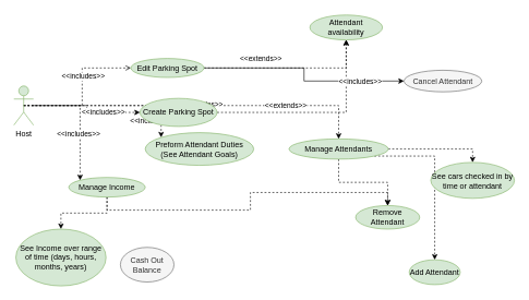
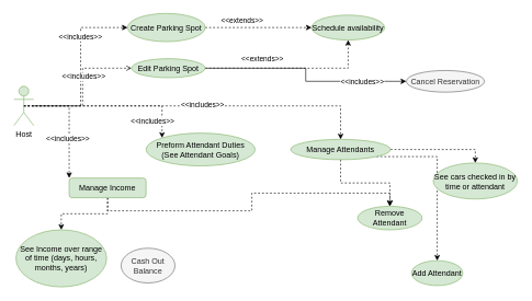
  <mxCell id="0" />
  <mxCell id="1" parent="0" />
  <mxCell id="2" style="edgeStyle=orthogonalEdgeStyle;rounded=0;orthogonalLoop=1;jettySize=auto;html=1;entryX=0;entryY=0.5;entryDx=0;entryDy=0;dashed=1;" edge="1" parent="1" source="12" target="15"><mxGeometry relative="1" as="geometry" /></mxCell>
  <mxCell id="3" value="&amp;lt;&amp;lt;includes&amp;gt;&amp;gt;" style="edgeLabel;html=1;align=center;verticalAlign=middle;resizable=0;points=[];" vertex="1" connectable="0" parent="2"><mxGeometry x="0.351" y="1" relative="1" as="geometry"><mxPoint as="offset" /></mxGeometry></mxCell>
  <mxCell id="4" style="edgeStyle=orthogonalEdgeStyle;rounded=0;orthogonalLoop=1;jettySize=auto;html=1;exitX=0.5;exitY=0.5;exitDx=0;exitDy=0;exitPerimeter=0;entryX=0;entryY=0.5;entryDx=0;entryDy=0;dashed=1;endArrow=open;" edge="1" parent="1" source="12" target="20"><mxGeometry relative="1" as="geometry" /></mxCell>
  <mxCell id="5" value="&amp;lt;&amp;lt;includes&amp;gt;&amp;gt;" style="edgeLabel;html=1;align=center;verticalAlign=middle;resizable=0;points=[];" vertex="1" connectable="0" parent="4"><mxGeometry x="0.209" y="-1" relative="1" as="geometry"><mxPoint as="offset" /></mxGeometry></mxCell>
  <mxCell id="6" style="edgeStyle=orthogonalEdgeStyle;rounded=0;orthogonalLoop=1;jettySize=auto;html=1;exitX=0.5;exitY=0.5;exitDx=0;exitDy=0;exitPerimeter=0;entryX=0.5;entryY=0;entryDx=0;entryDy=0;dashed=1;" edge="1" parent="1" source="12" target="31"><mxGeometry relative="1" as="geometry" /></mxCell>
  <mxCell id="7" value="&amp;lt;&amp;lt;includes&amp;gt;&amp;gt;" style="edgeLabel;html=1;align=center;verticalAlign=middle;resizable=0;points=[];" vertex="1" connectable="0" parent="6"><mxGeometry x="0.017" y="2" relative="1" as="geometry"><mxPoint as="offset" /></mxGeometry></mxCell>
  <mxCell id="8" style="edgeStyle=orthogonalEdgeStyle;rounded=0;orthogonalLoop=1;jettySize=auto;html=1;exitX=0.5;exitY=0.5;exitDx=0;exitDy=0;exitPerimeter=0;entryX=0;entryY=0;entryDx=0;entryDy=0;dashed=1;" edge="1" parent="1" source="12" target="32"><mxGeometry relative="1" as="geometry" /></mxCell>
  <mxCell id="9" value="&amp;lt;&amp;lt;includes&amp;gt;&amp;gt;" style="edgeLabel;html=1;align=center;verticalAlign=middle;resizable=0;points=[];" vertex="1" connectable="0" parent="8"><mxGeometry x="0.493" y="-4" relative="1" as="geometry"><mxPoint x="2" y="19" as="offset" /></mxGeometry></mxCell>
  <mxCell id="10" style="edgeStyle=orthogonalEdgeStyle;rounded=0;orthogonalLoop=1;jettySize=auto;html=1;exitX=0.5;exitY=0.5;exitDx=0;exitDy=0;exitPerimeter=0;entryX=0;entryY=0;entryDx=0;entryDy=0;dashed=1;" edge="1" parent="1" source="12" target="25"><mxGeometry relative="1" as="geometry" /></mxCell>
  <mxCell id="11" value="&amp;lt;&amp;lt;includes&amp;gt;&amp;gt;" style="edgeLabel;html=1;align=center;verticalAlign=middle;resizable=0;points=[];" vertex="1" connectable="0" parent="10"><mxGeometry x="0.007" y="-3" relative="1" as="geometry"><mxPoint y="28.3" as="offset" /></mxGeometry></mxCell>
  <mxCell id="12" value="Host" style="shape=umlActor;verticalLabelPosition=bottom;verticalAlign=top;html=1;outlineConnect=0;fillColor=#d5e8d4;strokeColor=#82b366;" vertex="1" parent="1"><mxGeometry x="20" y="131" width="30" height="60" as="geometry" /></mxCell>
  <mxCell id="13" style="edgeStyle=orthogonalEdgeStyle;rounded=0;orthogonalLoop=1;jettySize=auto;html=1;exitX=1;exitY=0.5;exitDx=0;exitDy=0;dashed=1;" edge="1" parent="1" source="15" target="21"><mxGeometry relative="1" as="geometry" /></mxCell>
  <mxCell id="14" value="&amp;lt;&amp;lt;extends&amp;gt;&amp;gt;" style="edgeLabel;html=1;align=center;verticalAlign=middle;resizable=0;points=[];" vertex="1" connectable="0" parent="13"><mxGeometry x="-0.324" y="2" relative="1" as="geometry"><mxPoint y="-9.5" as="offset" /></mxGeometry></mxCell>
- <mxCell id="15" value="Create Parking Spot" style="ellipse;whiteSpace=wrap;html=1;fillColor=#d5e8d4;strokeColor=#82b366;" vertex="1" parent="1"><mxGeometry x="213" y="150" width="118" height="43" as="geometry" /></mxCell>
+ <mxCell id="15" value="Create Parking Spot" style="ellipse;whiteSpace=wrap;html=1;fillColor=#d5e8d4;strokeColor=#82b366;" vertex="1" parent="1"><mxGeometry x="193" y="20" width="118" height="43" as="geometry" /></mxCell>
  <mxCell id="16" style="edgeStyle=orthogonalEdgeStyle;rounded=0;orthogonalLoop=1;jettySize=auto;html=1;dashed=1;" edge="1" parent="1" source="20" target="21"><mxGeometry relative="1" as="geometry" /></mxCell>
  <mxCell id="17" value="&amp;lt;&amp;lt;extends&amp;gt;&amp;gt;" style="edgeLabel;html=1;align=center;verticalAlign=middle;resizable=0;points=[];" vertex="1" connectable="0" parent="16"><mxGeometry x="-0.338" y="2" relative="1" as="geometry"><mxPoint y="-12.5" as="offset" /></mxGeometry></mxCell>
  <mxCell id="18" style="edgeStyle=orthogonalEdgeStyle;rounded=0;orthogonalLoop=1;jettySize=auto;html=1;dashed=0;" edge="1" parent="1" source="20" target="22"><mxGeometry relative="1" as="geometry" /></mxCell>
  <mxCell id="19" value="&amp;lt;&amp;lt;includes&amp;gt;&amp;gt;" style="edgeLabel;html=1;align=center;verticalAlign=middle;resizable=0;points=[];" vertex="1" connectable="0" parent="18"><mxGeometry x="0.212" y="2" relative="1" as="geometry"><mxPoint x="60" y="2" as="offset" /></mxGeometry></mxCell>
  <mxCell id="20" value="Edit Parking Spot" style="ellipse;whiteSpace=wrap;html=1;fillColor=#d5e8d4;strokeColor=#82b366;" vertex="1" parent="1"><mxGeometry x="199" y="89" width="112" height="29" as="geometry" /></mxCell>
- <mxCell id="21" value="Attendant availability" style="ellipse;whiteSpace=wrap;html=1;fillColor=#d5e8d4;strokeColor=#82b366;" vertex="1" parent="1"><mxGeometry x="473" y="22.5" width="111" height="38" as="geometry" /></mxCell>
- <mxCell id="22" value="Cancel Attendant" style="ellipse;whiteSpace=wrap;html=1;fillColor=#f5f5f5;strokeColor=#666666;fontColor=#333333;" vertex="1" parent="1"><mxGeometry x="617" y="107" width="119" height="33" as="geometry" /></mxCell>
+ <mxCell id="21" value="Schedule availability" style="ellipse;whiteSpace=wrap;html=1;fillColor=#d5e8d4;strokeColor=#82b366;" vertex="1" parent="1"><mxGeometry x="473" y="22.5" width="111" height="38" as="geometry" /></mxCell>
+ <mxCell id="22" value="Cancel Reservation" style="ellipse;whiteSpace=wrap;html=1;fillColor=#f5f5f5;strokeColor=#666666;fontColor=#333333;" vertex="1" parent="1"><mxGeometry x="617" y="107" width="119" height="33" as="geometry" /></mxCell>
  <mxCell id="23" style="edgeStyle=orthogonalEdgeStyle;rounded=0;orthogonalLoop=1;jettySize=auto;html=1;entryX=0.5;entryY=0;entryDx=0;entryDy=0;dashed=1;" edge="1" parent="1" source="25" target="26"><mxGeometry relative="1" as="geometry" /></mxCell>
  <mxCell id="24" style="edgeStyle=orthogonalEdgeStyle;rounded=0;orthogonalLoop=1;jettySize=auto;html=1;exitX=0.5;exitY=1;exitDx=0;exitDy=0;dashed=1;" edge="1" parent="1" source="25" target="34"><mxGeometry relative="1" as="geometry" /></mxCell>
- <mxCell id="25" value="Manage Income" style="ellipse;whiteSpace=wrap;html=1;fillColor=#d5e8d4;strokeColor=#82b366;" vertex="1" parent="1"><mxGeometry x="104" y="271" width="117" height="30" as="geometry" /></mxCell>
+ <mxCell id="25" value="Manage Income" style="whiteSpace=wrap;html=1;fillColor=#d5e8d4;strokeColor=#82b366;rounded=1;" vertex="1" parent="1"><mxGeometry x="104" y="271" width="117" height="30" as="geometry" /></mxCell>
  <mxCell id="26" value="See Income over range of time (days, hours, months, years)" style="ellipse;whiteSpace=wrap;html=1;fillColor=#d5e8d4;strokeColor=#82b366;" vertex="1" parent="1"><mxGeometry x="23" y="350" width="138" height="87" as="geometry" /></mxCell>
  <mxCell id="27" value="Cash Out Balance" style="ellipse;whiteSpace=wrap;html=1;fillColor=#f5f5f5;strokeColor=#666666;fontColor=#333333;" vertex="1" parent="1"><mxGeometry x="183" y="378" width="82" height="53" as="geometry" /></mxCell>
  <mxCell id="28" style="edgeStyle=orthogonalEdgeStyle;rounded=0;orthogonalLoop=1;jettySize=auto;html=1;exitX=1;exitY=0.5;exitDx=0;exitDy=0;entryX=0.5;entryY=0;entryDx=0;entryDy=0;dashed=1;" edge="1" parent="1" source="31" target="33"><mxGeometry relative="1" as="geometry" /></mxCell>
  <mxCell id="29" style="edgeStyle=orthogonalEdgeStyle;rounded=0;orthogonalLoop=1;jettySize=auto;html=1;entryX=0.5;entryY=0;entryDx=0;entryDy=0;dashed=1;" edge="1" parent="1" source="31" target="34"><mxGeometry relative="1" as="geometry" /></mxCell>
  <mxCell id="30" style="edgeStyle=orthogonalEdgeStyle;rounded=0;orthogonalLoop=1;jettySize=auto;html=1;exitX=1;exitY=1;exitDx=0;exitDy=0;entryX=0.5;entryY=0;entryDx=0;entryDy=0;dashed=1;" edge="1" parent="1" source="31" target="35"><mxGeometry relative="1" as="geometry" /></mxCell>
  <mxCell id="31" value="Manage Attendants" style="ellipse;whiteSpace=wrap;html=1;fillColor=#d5e8d4;strokeColor=#82b366;" vertex="1" parent="1"><mxGeometry x="441" y="212" width="152" height="31" as="geometry" /></mxCell>
  <mxCell id="32" value="Preform Attendant Duties&lt;br&gt;(See Attendant Goals)" style="ellipse;whiteSpace=wrap;html=1;fillColor=#d5e8d4;strokeColor=#82b366;" vertex="1" parent="1"><mxGeometry x="221" y="202.5" width="166" height="50" as="geometry" /></mxCell>
  <mxCell id="33" value="See cars checked in by time or attendant" style="ellipse;whiteSpace=wrap;html=1;fillColor=#d5e8d4;strokeColor=#82b366;" vertex="1" parent="1"><mxGeometry x="658" y="248" width="128" height="55" as="geometry" /></mxCell>
  <mxCell id="34" value="Remove Attendant" style="ellipse;whiteSpace=wrap;html=1;fillColor=#d5e8d4;strokeColor=#82b366;" vertex="1" parent="1"><mxGeometry x="543" y="314" width="98" height="36" as="geometry" /></mxCell>
  <mxCell id="35" value="Add Attendant" style="ellipse;whiteSpace=wrap;html=1;fillColor=#d5e8d4;strokeColor=#82b366;" vertex="1" parent="1"><mxGeometry x="625" y="397" width="78" height="38" as="geometry" /></mxCell>
